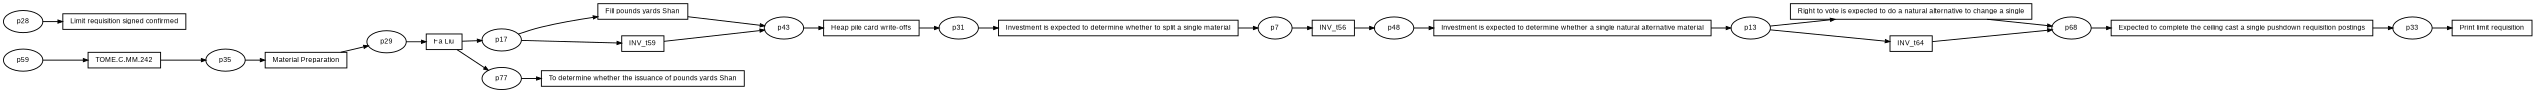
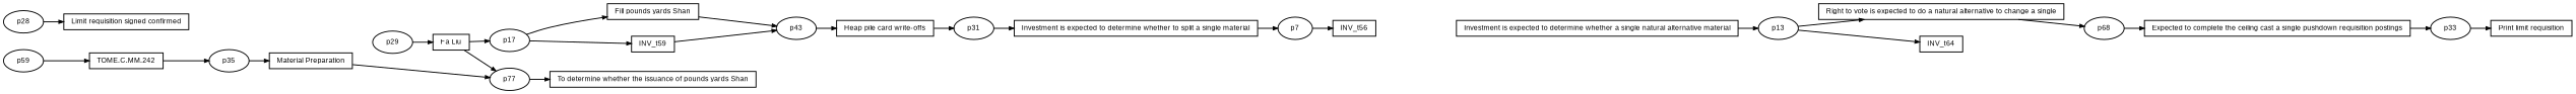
  digraph {
    fontname=Arial
    fontsize=8
    rankdir=LR
    ranksep=.3
    remincross=true
    node [fontname=Arial fontsize=8 shape=box]
    edge [arrowsize=0.5]
    n1 [height=.2 label="Heap pile card write-offs" width=.2]
    n2 [height=.2 label=p31 shape=oval width=.2]
    n3 [height=.2 label="Investment is expected to determine whether to split a single material" width=.2]
    n4 [height=.2 label="Fill pounds yards Shan" width=.2]
    n5 [height=.2 label=p43 shape=oval width=.2]
    n6 [height=.2 label="Print limit requisition" width=.2]
    n7 [height=.2 label=p28 shape=oval width=.2]
    n8 [height=.2 label="Limit requisition signed confirmed" width=.2]
    n9 [height=.2 label=p7 shape=oval width=.2]
    n10 [height=.2 label=INV_t56 width=.2]
    n11 [height=.2 label="Right to vote is expected to do a natural alternative to change a single" width=.2]
    n12 [height=.2 label=p68 shape=oval width=.2]
    n13 [height=.2 label="Expected to complete the ceiling cast a single pushdown requisition postings" width=.2]
    n14 [height=.2 label="TOME.C.MM.242" width=.2]
    n15 [height=.2 label=p35 shape=oval width=.2]
    n16 [height=.2 label="Material Preparation" width=.2]
    n17 [height=.2 label="Investment is expected to determine whether a single natural alternative material" width=.2]
    n18 [height=.2 label=p13 shape=oval width=.2]
    n19 [height=.2 label=INV_t64 width=.2]
    n20 [height=.2 label=p29 shape=oval width=.2]
    n21 [height=.2 label="Fa Liu" width=.2]
    n22 [height=.2 label="To determine whether the issuance of pounds yards Shan" width=.2]
    n23 [height=.2 label=p17 shape=oval width=.2]
    n24 [height=.2 label=INV_t59 width=.2]
    n25 [height=.2 label=p77 shape=oval width=.2]
    n26 [height=.2 label=p33 shape=oval width=.2]
-   n27 [height=.2 label=p48 shape=oval width=.2]
    n28 [height=.2 label=p59 shape=oval width=.2]
    n1 -> n2
    n2 -> n3
    n3 -> n9
    n4 -> n5
    n5 -> n1
    n7 -> n8
    n9 -> n10
-   n10 -> n27
    n11 -> n12
    n12 -> n13
    n13 -> n26
    n14 -> n15
    n15 -> n16
-   n16 -> n20
+   n16 -> n25
    n17 -> n18
    n18 -> n11
    n18 -> n19
-   n19 -> n12
    n20 -> n21
    n21 -> n23
    n21 -> n25
    n23 -> n4
    n23 -> n24
    n24 -> n5
    n25 -> n22
    n26 -> n6
-   n27 -> n17
    n28 -> n14
  }
